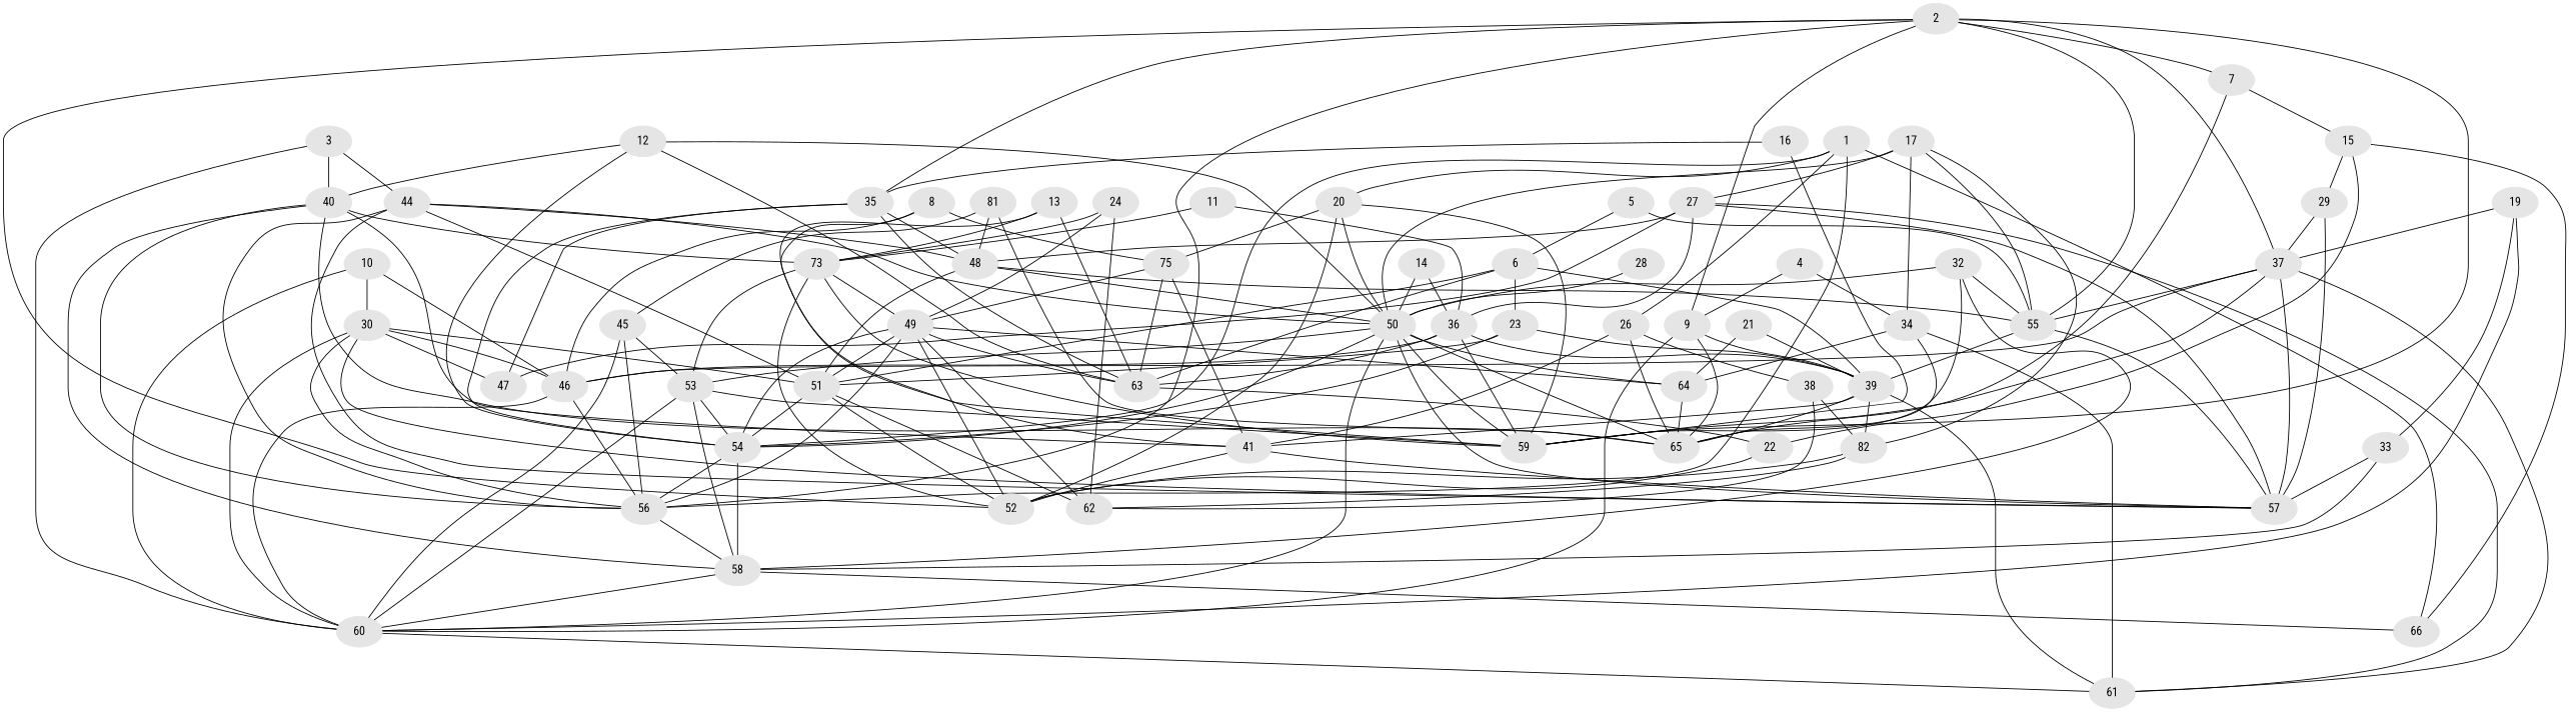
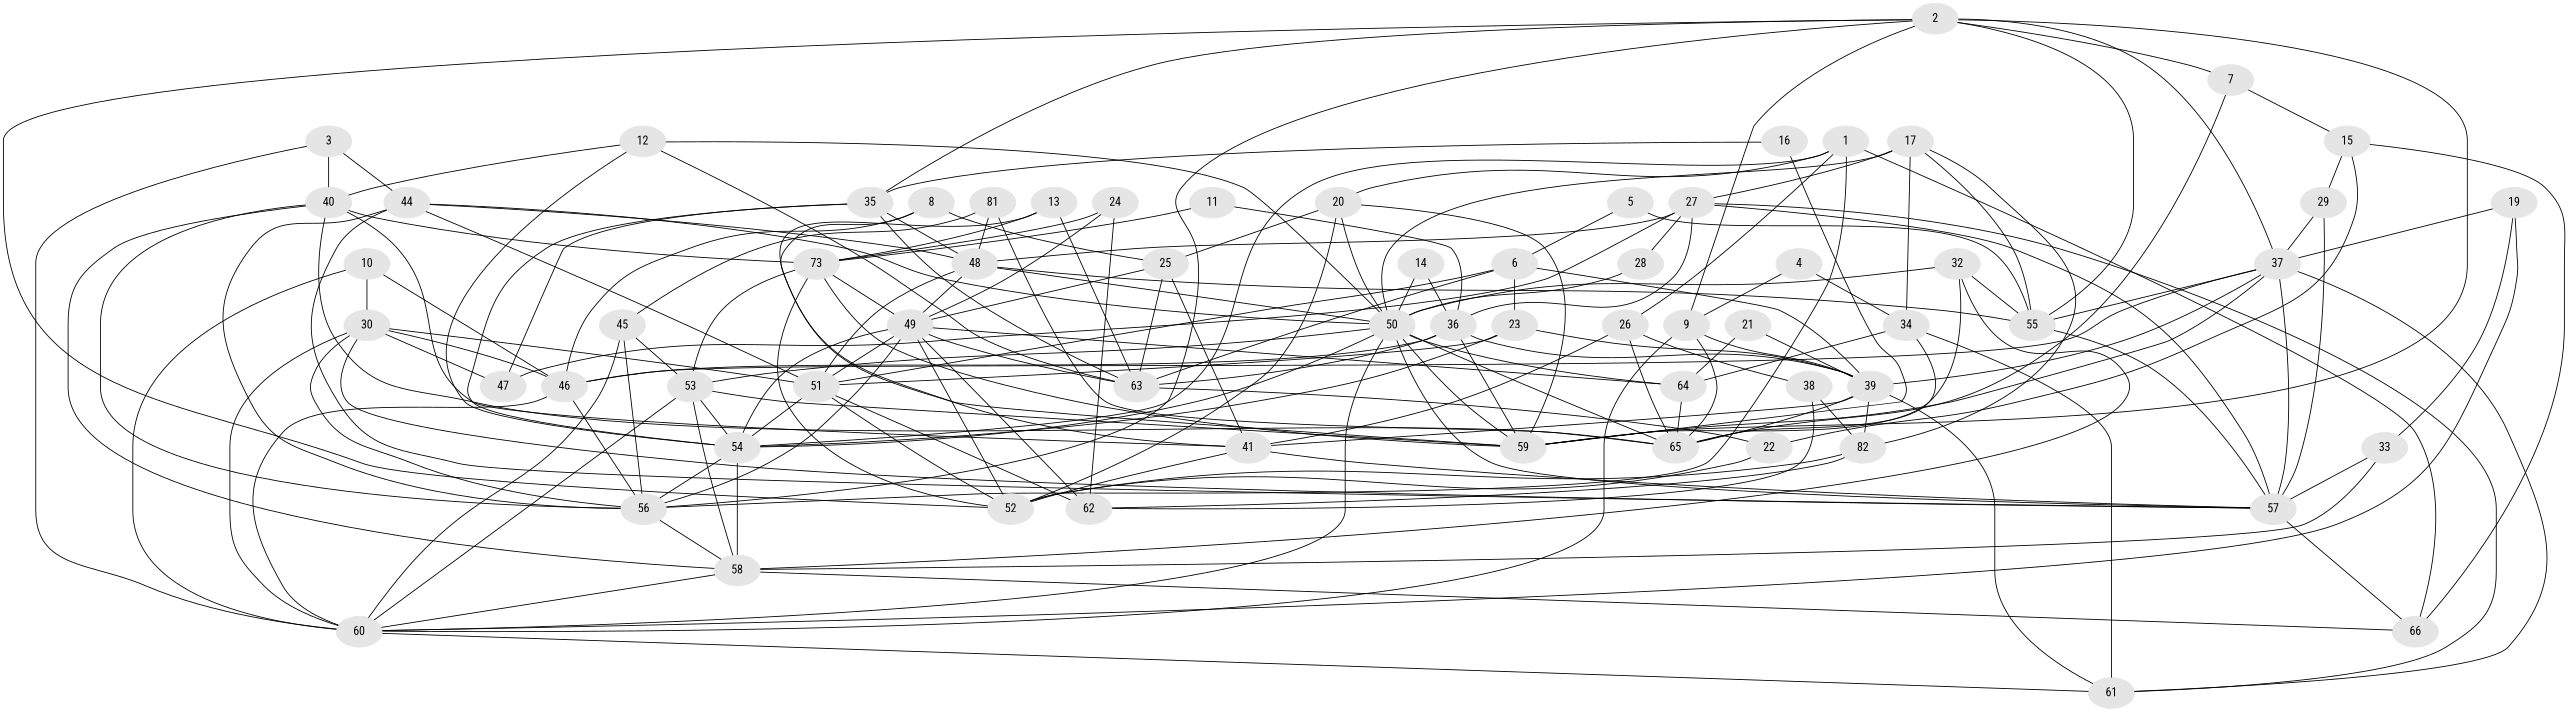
  graph {
    fontname="Roboto Condensed"
    node [color=gray90 fontname="Roboto Condensed" style=filled]
    edge [fontname="Roboto Condensed" weight=1.0]
    1
    20
    26
    54
    56
    66
    52
    59
-   25 [label=75]
+   25
    50
    65
    41
    38
    58
    2
    7
    9
    35
    37
    55
    15
    60
    39
    63
    47
    48
    46
    61
    57
    3
    40
    44
    n33 [label=73]
    51
    4
    34
    64
    5
    6
    23
    n41 [label=82]
    62
    22
    29
    8
    49
    10
    30
    11
    36
    53
    12
    13
    14
    16
    17
    27
    28
    19
    33
    21
    24
    n63 [label=81]
    45
    32
    1 -- 20
    1 -- 26
    1 -- 54 [weight=2.0]
    1 -- 56
    1 -- 66
    20 -- 52
    20 -- 59
    20 -- 25
    20 -- 50
    26 -- 65
    26 -- 41
    26 -- 38
    54 -- 56
    54 -- 58
    56 -- 58
    25 -- 41
    25 -- 63
    25 -- 49
    50 -- 54
    50 -- 59
    50 -- 65
    50 -- 60
    50 -- 57
    50 -- 64
    50 -- 53
    41 -- 52
    41 -- 57
    38 -- n41
    38 -- 62
    58 -- 66
    58 -- 60
    2 -- 56
    2 -- 52
    2 -- 59
    2 -- 7
    2 -- 9
    2 -- 35
    2 -- 37
    2 -- 55
    7 -- 65
    7 -- 15
    9 -- 65
    9 -- 60
    9 -- 39
    35 -- 54
    35 -- 63
    35 -- 47
    35 -- 48
    37 -- 59
    37 -- 55 [weight=2.0]
-   55 -- 39
+   37 -- 39
    37 -- 46
    37 -- 61
    37 -- 57 [weight=2.0]
    55 -- 57
    15 -- 66
    15 -- 22
    15 -- 29
    60 -- 61
    39 -- 65
    39 -- 41
    39 -- 61
    39 -- n41
    63 -- 22
    48 -- 50
    48 -- 55
    48 -- 51
+   48 -- 49
    46 -- 56
    46 -- 60
+   57 -- 66
    3 -- 60
    3 -- 40
    3 -- 44
    40 -- 56
    40 -- 65
    40 -- 41
    40 -- 58
    40 -- n33
    44 -- 56
    44 -- 50
    44 -- 48
    44 -- 57
    44 -- 51
    n33 -- 52
    n33 -- 59
    n33 -- 49
    n33 -- 53
    51 -- 54
    51 -- 52
    51 -- 62
    4 -- 9
    4 -- 34
    34 -- 65
    34 -- 61
    34 -- 64
    64 -- 65
    5 -- 55 [weight=2.0]
    5 -- 6
    6 -- 39
    6 -- 63
    6 -- 51
    6 -- 23
    23 -- 54
    23 -- 39
    23 -- 51
    n41 -- 52
    n41 -- 62
    22 -- 52
    29 -- 37
    29 -- 57
    8 -- 59
    8 -- 25
    8 -- 46
    49 -- 54
    49 -- 56
    49 -- 52
    49 -- 63
    49 -- 51
    49 -- 64
    49 -- 62 [weight=2.0]
    10 -- 60
    10 -- 46
    10 -- 30
    30 -- 56
    30 -- 60
    30 -- 47
    30 -- 46
    30 -- 57
    30 -- 51
    11 -- n33
    11 -- 36
    36 -- 59
    36 -- 39
    36 -- 63
    36 -- 46
    53 -- 54
    53 -- 59
    53 -- 58
    53 -- 60
    12 -- 54
    12 -- 50
    12 -- 63
    12 -- 40
    13 -- 41
    13 -- 63
    13 -- n33
    14 -- 50
    14 -- 36
    16 -- 59
    16 -- 35
    17 -- 50
    17 -- 55
    17 -- 34
    17 -- n41
    17 -- 27
    27 -- 47
    27 -- 48
    27 -- 61
    27 -- 57
    27 -- 36
+   27 -- 28
    28 -- 50
    19 -- 37
    19 -- 60
    19 -- 33
    33 -- 58
    33 -- 57
    21 -- 39
    21 -- 64
    24 -- n33
    24 -- 62
    24 -- 49
    n63 -- 65
    n63 -- 48
    n63 -- 45
    45 -- 56
    45 -- 60
    45 -- 53
    32 -- 59
    32 -- 50 [weight=2.0]
    32 -- 58 [weight=2.0]
    32 -- 55
  }
